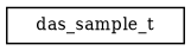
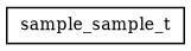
  digraph {
    rankdir=LR
    fontname="DejaVu Serif"
-   n1 [color=black fillcolor=white fontname="DejaVu Serif" fontsize=10 height=0.2 label=das_sample_t shape=record style=filled width=0.4]
+   n1 [color=black fillcolor=white fontname="DejaVu Serif" fontsize=10 height=0.2 label=sample_sample_t shape=record style=filled width=0.4]
  }
